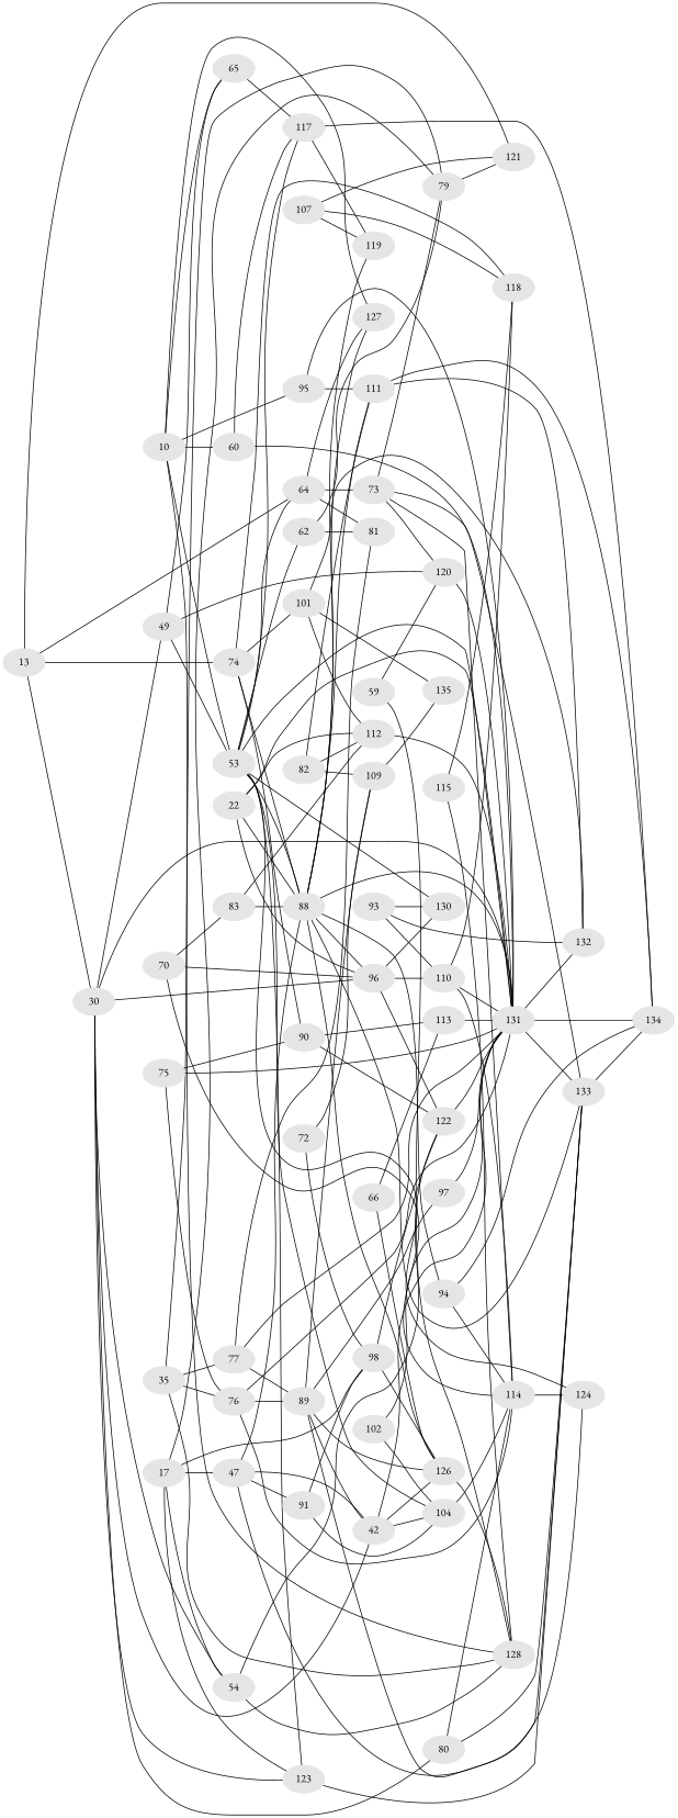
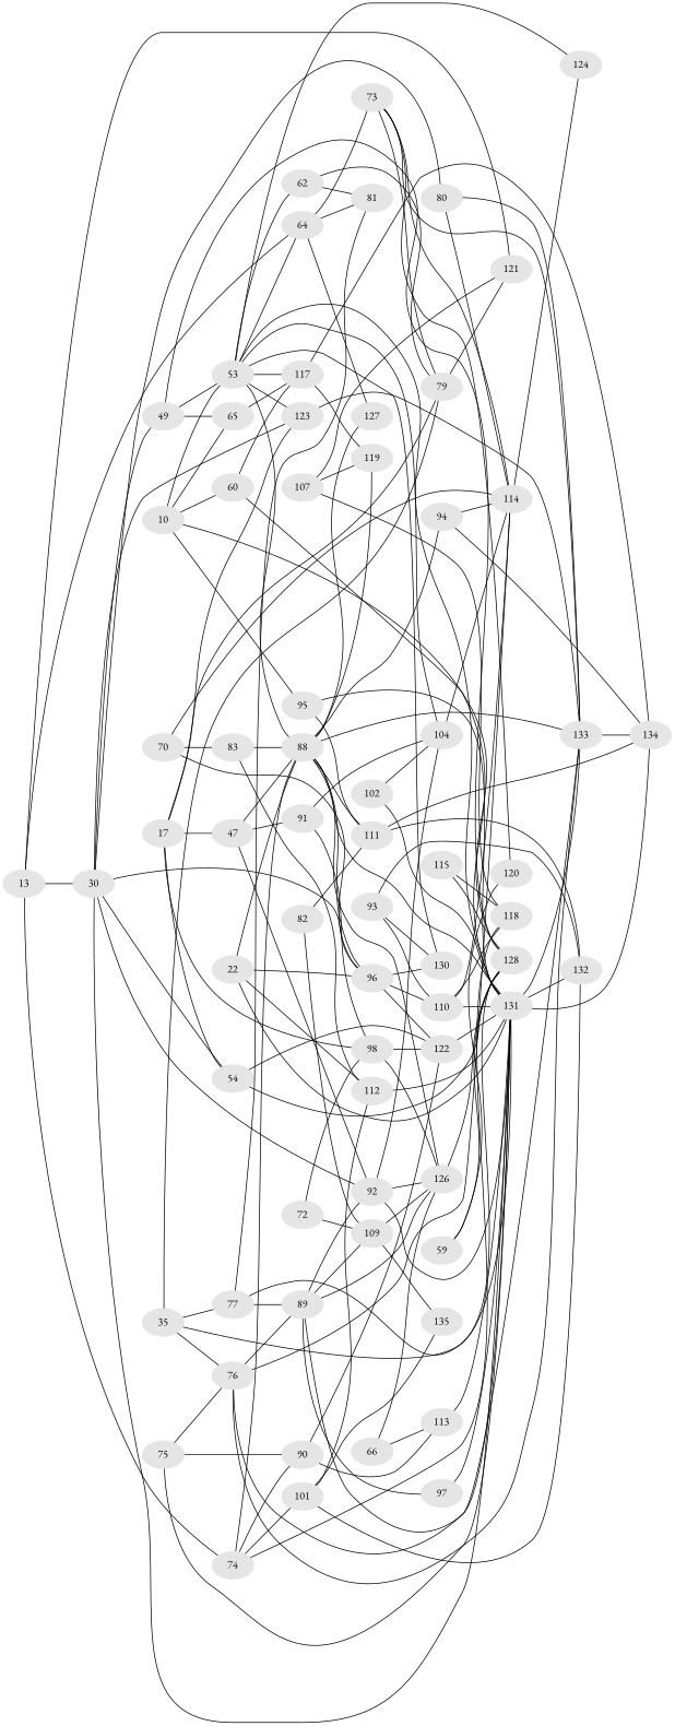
  graph {
    fontname="EB Garamond"
    rankdir=LR
    node [color=gray90 fontname="EB Garamond" style=filled]
    edge [fontname="EB Garamond"]
    53 [super="+33+20+18"]
    64 [super="+52"]
    123 [super="+85"]
    88 [super="+43+78"]
    131 [super="+28+45+31+42+103"]
    124
    62 [super="+24"]
    104 [super="+3"]
    117 [super="+100"]
    130
    10
    60
    65
    95
    127
    128 [super="+86"]
    111 [super="+40"]
    30 [super="+25"]
    54
    96 [super="+57"]
    49
    80 [super="+51"]
-   92 [super="+50+84" label=42]
+   92 [super="+50+84"]
    13
    74 [super="+5"]
    121
    81
    73 [super="+69"]
    90
    101 [super="+99"]
    118
    47 [super="+16"]
    91
    17
    79 [super="+21"]
    98
    122 [super="+15"]
    126 [super="+106"]
    133 [super="+125+26+36"]
    94 [super="+41"]
    119 [super="+105"]
    22
    112 [super="+68"]
    110
    132 [super="+4"]
    134 [super="+63+129"]
    120
    114 [super="+71"]
    76 [super="+58"]
    89 [super="+55"]
    35
    77 [super="+39"]
    59
    66
    113
    70
    83
    72
    109 [super="+27"]
    135
    75
    97 [super="+56"]
    82
    93
    102
    107
    115
    53 -- 64
    53 -- 123 [weight=2]
    53 -- 88 [weight=3]
    53 -- 131
    53 -- 124
    53 -- 62
    53 -- 104
    53 -- 117 [weight=2]
    53 -- 130
    64 -- 127
    64 -- 81
    64 -- 73
    123 -- 133 [weight=2]
    88 -- 131 [weight=2]
    88 -- 127 [weight=2]
    88 -- 111
    88 -- 96 [weight=2]
    88 -- 126
    88 -- 133 [weight=3]
    88 -- 94 [weight=2]
    88 -- 119
    131 -- 133 [weight=6]
    131 -- 132 [weight=2]
    131 -- 134 [weight=2]
    62 -- 81
    62 -- 79
    104 -- 114
    117 -- 119
    117 -- 134 [weight=2]
    10 -- 53
    10 -- 60
    10 -- 65
    10 -- 95
-   10 -- 127
    10 -- 128 [weight=2]
    60 -- 131
    60 -- 117
    65 -- 117
    95 -- 131
    95 -- 111
    111 -- 132
    111 -- 134
    30 -- 123
    30 -- 131 [weight=2]
    30 -- 54
    30 -- 96 [weight=2]
    30 -- 49 [weight=2]
    30 -- 80
    30 -- 92
    54 -- 128
    54 -- 122
    96 -- 130
    96 -- 122
    96 -- 110
    49 -- 53
    49 -- 65
-   49 -- 120
+   49 -- 128
    80 -- 133
    80 -- 114
    92 -- 131
    92 -- 104
    92 -- 126 [weight=2]
    13 -- 64
    13 -- 30
    13 -- 74 [weight=2]
    13 -- 121
    74 -- 88
    74 -- 90
    74 -- 101
    74 -- 118
    73 -- 79
    73 -- 133 [weight=2]
    73 -- 120
    73 -- 114 [weight=2]
    90 -- 122
    90 -- 113
    101 -- 112 [weight=2]
    101 -- 132
    101 -- 135
    47 -- 88
-   47 -- 124
    47 -- 92 [weight=2]
    47 -- 91
    91 -- 104
    91 -- 98
    17 -- 123
    17 -- 54
    17 -- 47
    17 -- 79
    17 -- 98
    79 -- 121
    98 -- 122
    98 -- 126
    122 -- 131
    126 -- 128
    133 -- 134
    94 -- 134
    94 -- 114
    22 -- 88 [weight=2]
    22 -- 131
    22 -- 96
    22 -- 112 [weight=2]
    112 -- 131
    110 -- 131
    110 -- 118
    110 -- 114
-   120 -- 131
    114 -- 124
    76 -- 131
+   76 -- 133
    76 -- 114 [weight=2]
    76 -- 89 [weight=2]
    89 -- 92
    89 -- 126 [weight=2]
    89 -- 133 [weight=2]
    89 -- 109
    89 -- 97
    35 -- 128
    35 -- 79
    35 -- 76
    35 -- 77
    77 -- 131
    77 -- 81
    77 -- 89 [weight=3]
    59 -- 128
    59 -- 120
    66 -- 126 [weight=2]
    66 -- 113
    113 -- 131 [weight=3]
    70 -- 96
    70 -- 114
    70 -- 83
    83 -- 88
    83 -- 112
    72 -- 98
    72 -- 109
+   109 -- 126
    109 -- 135
    75 -- 131
    75 -- 90
    75 -- 76
    97 -- 131 [weight=2]
    82 -- 111
-   82 -- 112
    82 -- 109
    93 -- 130
    93 -- 110
    93 -- 132
    102 -- 131
    102 -- 104
    107 -- 121
    107 -- 118
    107 -- 119
    115 -- 128
    115 -- 118
  }
